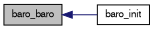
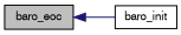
  digraph {
    rankdir=LR
    node [color=black fontname=FreeSans fontsize=10 shape=record style=filled]
-   n1 [fillcolor=grey75 fontcolor=black height=0.2 label=baro_baro width=0.4]
+   n1 [fillcolor=grey75 fontcolor=black height=0.2 label=baro_eoc width=0.4]
    n2 [fillcolor=white height=0.2 label=baro_init width=0.4]
    n1 -> n2 [color=midnightblue dir=back fontname=FreeSans fontsize=10 labelfontname=FreeSans labelfontsize=10 style=solid]
  }
